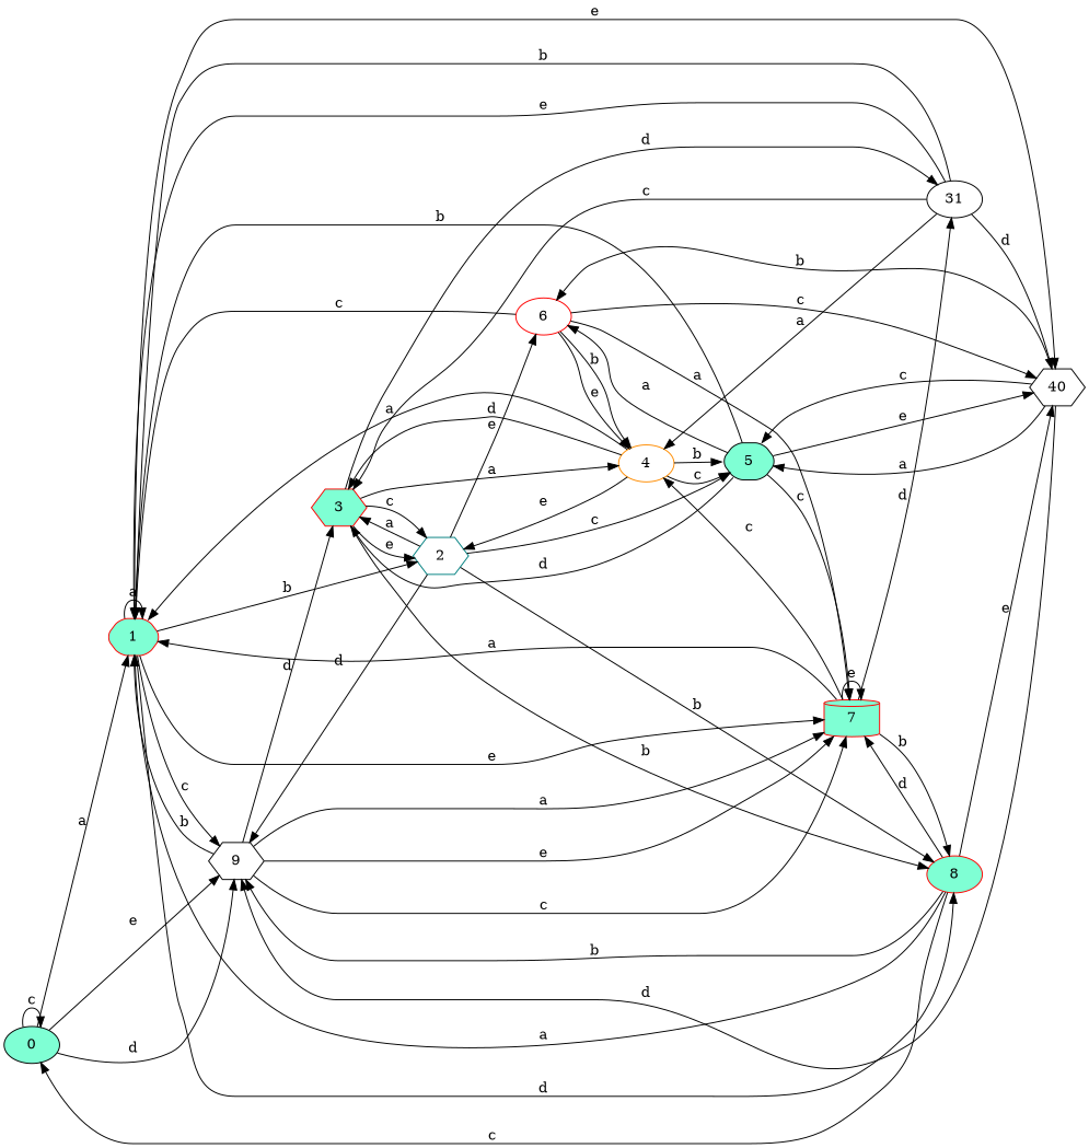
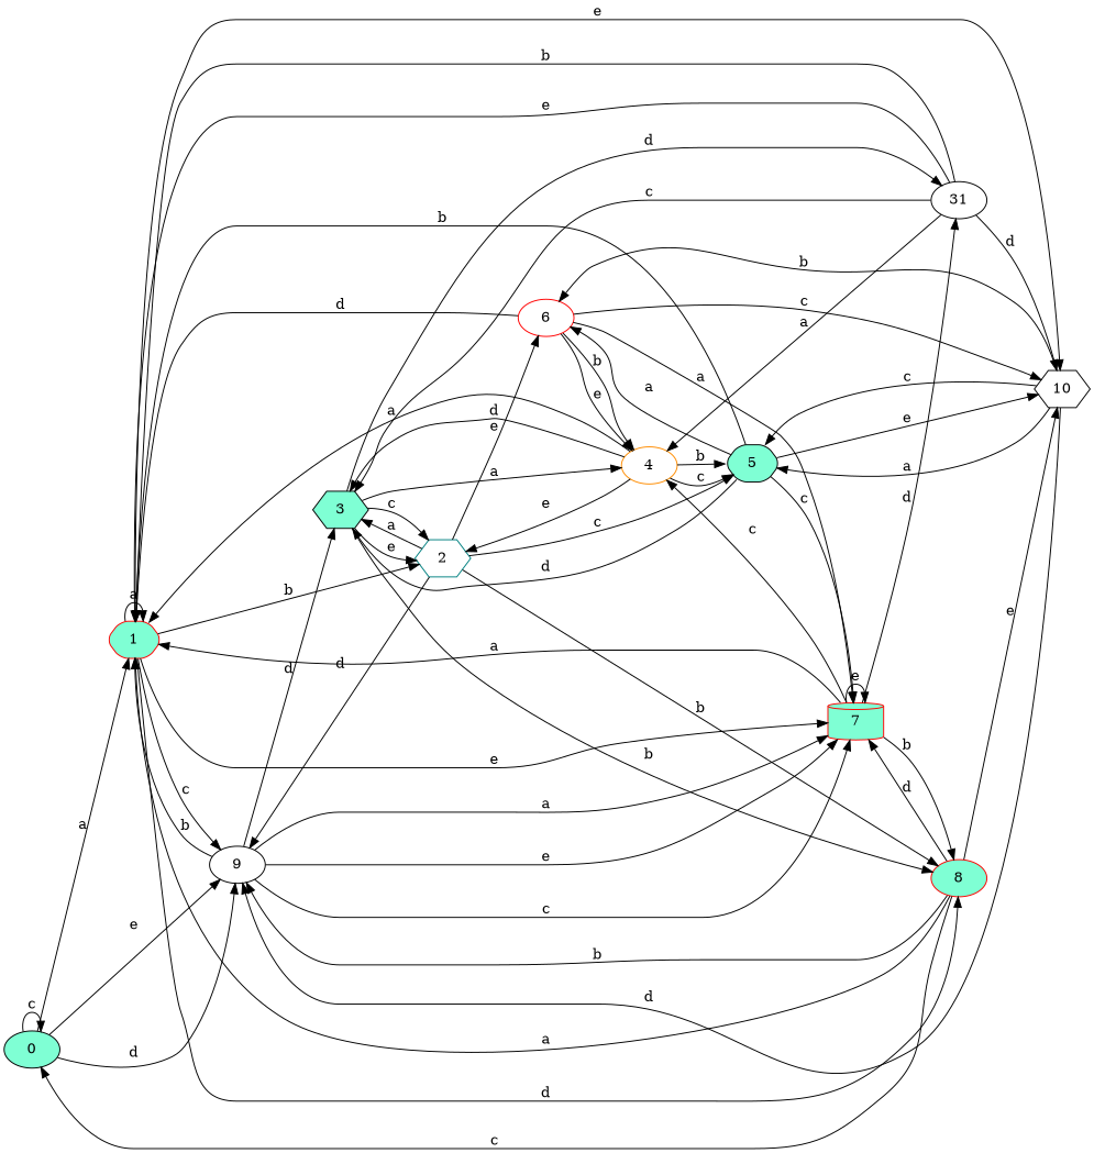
  digraph {
    rankdir=LR
    node [color=black fillcolor=aquamarine shape=hexagon style="rounded,filled"]
    n1 [label=0 shape=ellipse]
    n2 [color=red label=1]
-   n3 [fillcolor=white label=9 style=filled]
+   n3 [fillcolor=white label=9 shape=ellipse style=filled]
    n4 [color=teal fillcolor=white label=2 style=filled]
    n5 [color=red label=7 shape=cylinder]
    n6 [color=red label=8 shape=ellipse style=filled]
-   n7 [fillcolor=white label=40 style=filled]
+   n7 [fillcolor=white label=10 style=filled]
    n8 [color=darkorange fillcolor=white label=4 shape=ellipse style=filled]
-   n9 [color=red label=3 style=filled]
+   n9 [label=3 style=filled]
    n10 [label=5]
    n11 [color=red fillcolor=white label=6 shape=ellipse]
    n12 [fillcolor=white label=31 shape=ellipse]
    n1 -> n1 [label=c]
    n1 -> n2 [label=a]
    n1 -> n3 [label=d]
    n1 -> n3 [label=e]
    n2 -> n2 [label=a]
    n2 -> n3 [label=c]
    n2 -> n4 [label=b]
    n2 -> n5 [label=e]
    n2 -> n6 [label=d]
    n2 -> n7 [label=e]
    n3 -> n2 [label=b]
    n3 -> n5 [label=a]
    n3 -> n5 [label=c]
    n3 -> n5 [label=e]
    n3 -> n9 [label=d]
    n4 -> n3 [label=d]
    n4 -> n6 [label=b]
    n4 -> n9 [label=a]
    n4 -> n10 [label=c]
    n4 -> n11 [label=e]
    n5 -> n2 [label=a]
    n5 -> n5 [label=e]
    n5 -> n6 [label=b]
    n5 -> n8 [label=c]
    n5 -> n12 [label=d]
    n6 -> n1 [label=c]
    n6 -> n2 [label=a]
    n6 -> n3 [label=b]
    n6 -> n5 [label=d]
    n6 -> n7 [label=e]
    n7 -> n3 [label=d]
    n7 -> n10 [label=a]
    n7 -> n10 [label=c]
    n7 -> n11 [label=b]
    n8 -> n2 [label=a]
    n8 -> n4 [label=e]
    n8 -> n9 [label=d]
    n8 -> n10 [label=b]
    n8 -> n10 [label=c]
    n9 -> n4 [label=c]
    n9 -> n4 [label=e]
    n9 -> n6 [label=b]
    n9 -> n8 [label=a]
    n9 -> n12 [label=d]
    n10 -> n2 [label=b]
    n10 -> n5 [label=c]
    n10 -> n7 [label=e]
    n10 -> n9 [label=d]
    n10 -> n11 [label=a]
-   n11 -> n2 [label=c]
+   n11 -> n2 [label=d]
    n11 -> n5 [label=a]
    n11 -> n7 [label=c]
    n11 -> n8 [label=b]
    n11 -> n8 [label=e]
    n12 -> n2 [label=b]
    n12 -> n2 [label=e]
    n12 -> n7 [label=d]
    n12 -> n8 [label=a]
    n12 -> n9 [label=c]
  }
